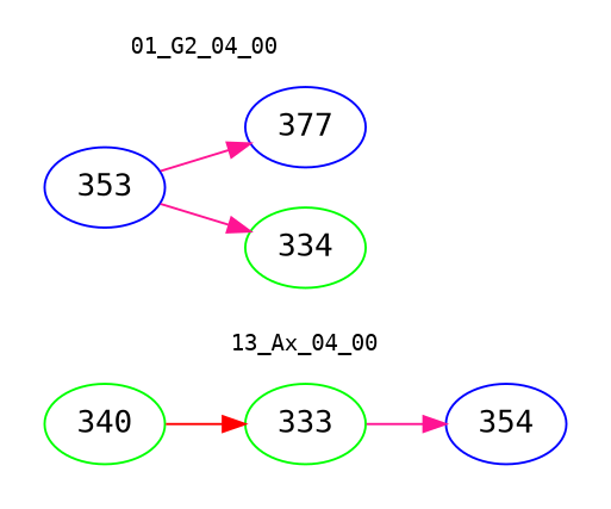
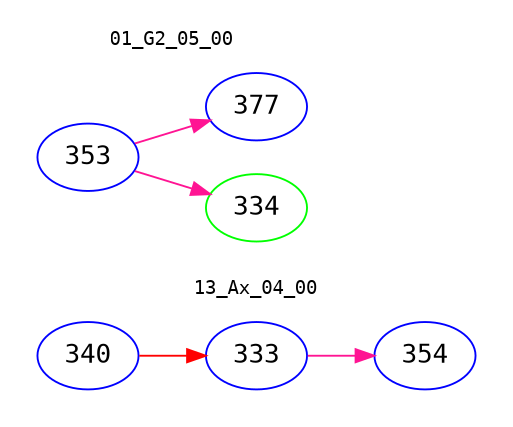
  digraph {
    fontname="DejaVu Sans Mono"
    rankdir=LR
    node [color=blue fontname="DejaVu Sans Mono"]
    edge [color=deeppink fontname="DejaVu Sans Mono"]
-   n1 [color=green label=340]
-   n2 [color=green label=333]
+   n1 [label=340]
+   n2 [label=333]
    n3 [label=354]
    n4 [label=353]
    n5 [color=green label=334]
    n6 [label=377]
    subgraph cluster_1 {
      color=white
      fontsize=10
      label="13_Ax_04_00"
      n1
      n2
      n3
    }
    subgraph cluster_2 {
      color=white
      fontsize=10
-     label="01_G2_04_00"
+     label="01_G2_05_00"
      n4
      n5
      n6
    }
    n1 -> n2 [color=red]
    n2 -> n3
    n4 -> n5
    n4 -> n6
  }
